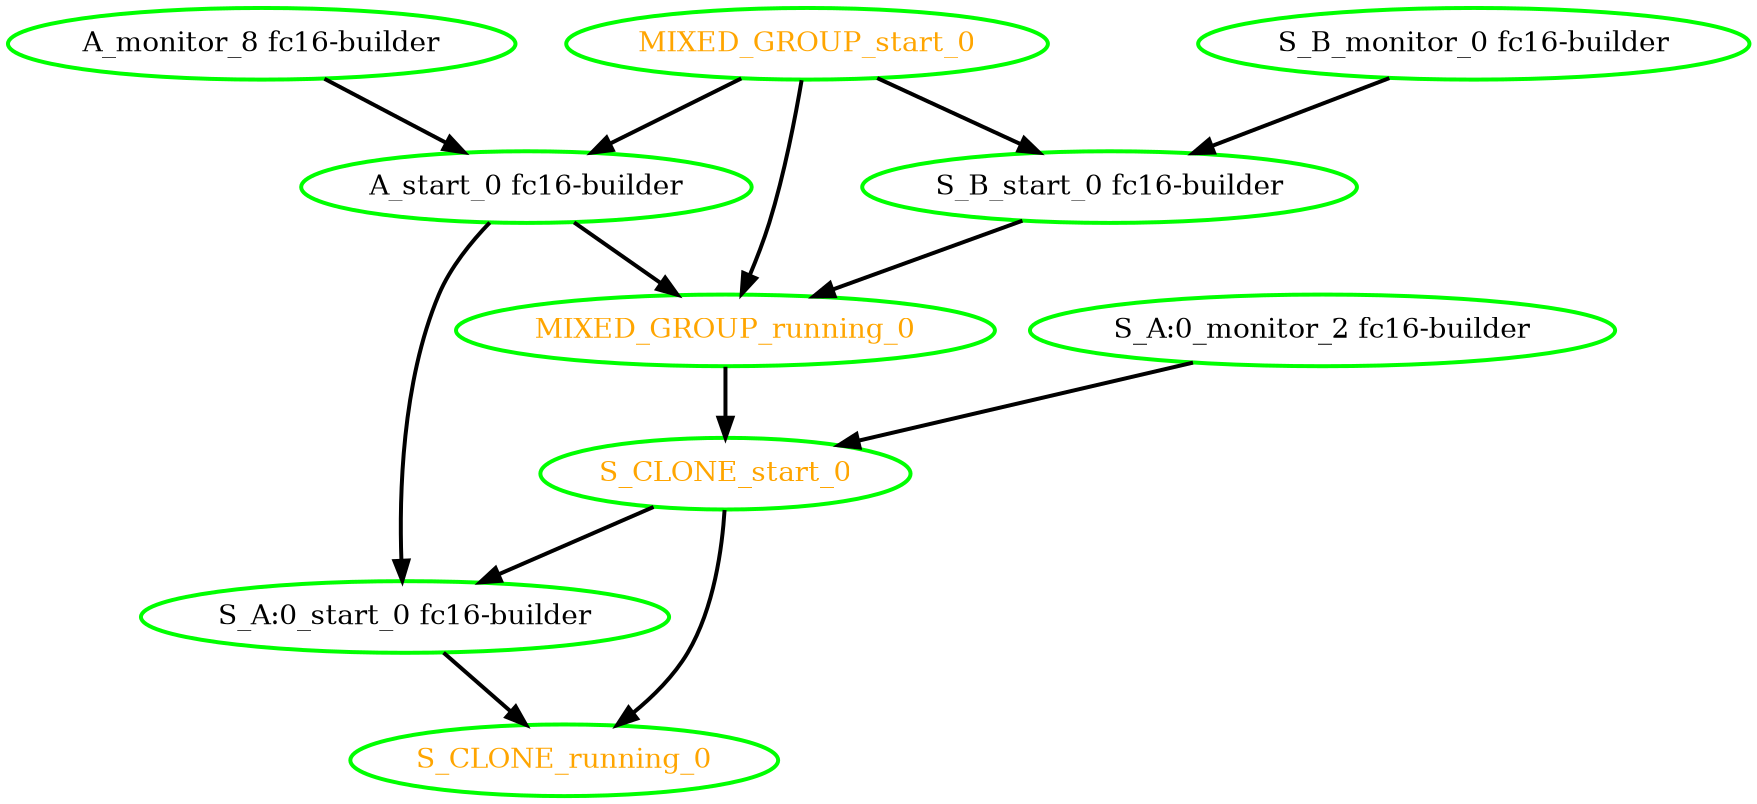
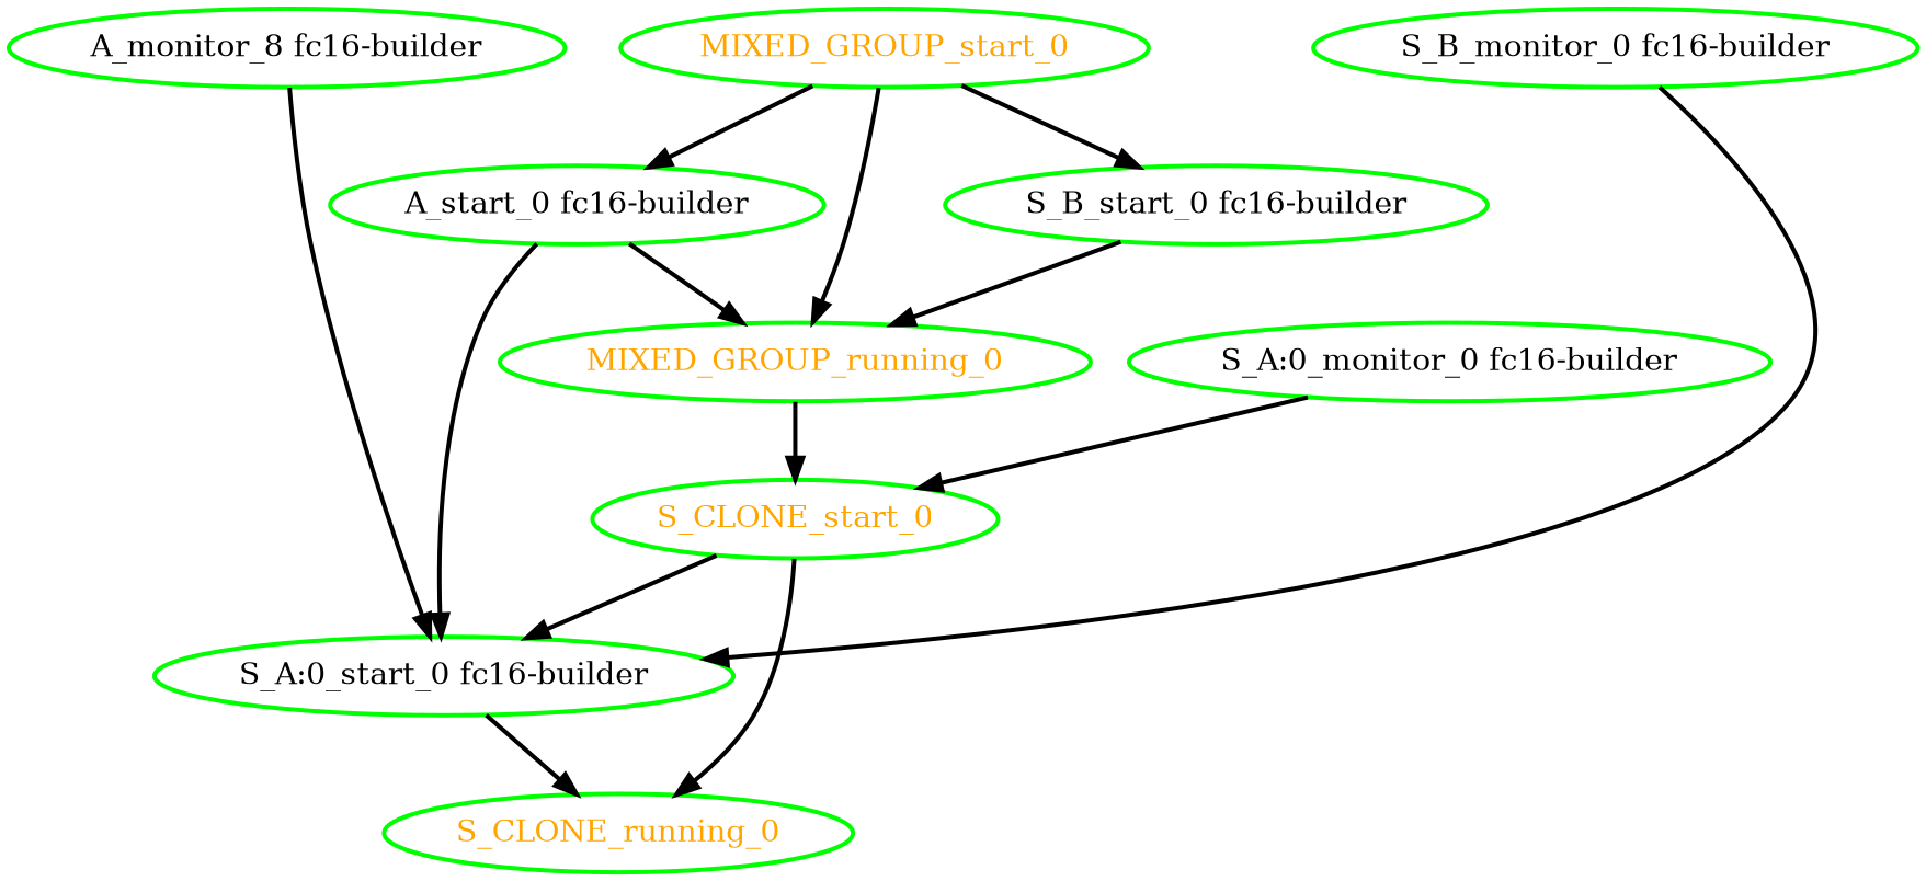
  digraph {
    node [color=green fontcolor=black style=bold]
    edge [style=bold]
    n1 [label="A_monitor_8 fc16-builder"]
    "A_start_0 fc16-builder"
    MIXED_GROUP_running_0 [fontcolor=orange]
    "S_A:0_start_0 fc16-builder"
    S_CLONE_start_0 [fontcolor=orange]
    "S_B_start_0 fc16-builder"
    S_CLONE_running_0 [fontcolor=orange]
    MIXED_GROUP_start_0 [fontcolor=orange]
-   "S_A:0_monitor_0 fc16-builder" [label="S_A:0_monitor_2 fc16-builder"]
+   "S_A:0_monitor_0 fc16-builder"
    "S_B_monitor_0 fc16-builder"
-   n1 -> "A_start_0 fc16-builder"
+   n1 -> "S_A:0_start_0 fc16-builder"
    "A_start_0 fc16-builder" -> MIXED_GROUP_running_0
    "A_start_0 fc16-builder" -> "S_A:0_start_0 fc16-builder"
    MIXED_GROUP_running_0 -> S_CLONE_start_0
    "S_A:0_start_0 fc16-builder" -> S_CLONE_running_0
    S_CLONE_start_0 -> "S_A:0_start_0 fc16-builder"
    S_CLONE_start_0 -> S_CLONE_running_0
    "S_B_start_0 fc16-builder" -> MIXED_GROUP_running_0
    MIXED_GROUP_start_0 -> "A_start_0 fc16-builder"
    MIXED_GROUP_start_0 -> MIXED_GROUP_running_0
    MIXED_GROUP_start_0 -> "S_B_start_0 fc16-builder"
    "S_A:0_monitor_0 fc16-builder" -> S_CLONE_start_0
-   "S_B_monitor_0 fc16-builder" -> "S_B_start_0 fc16-builder"
+   "S_B_monitor_0 fc16-builder" -> "S_A:0_start_0 fc16-builder"
  }
